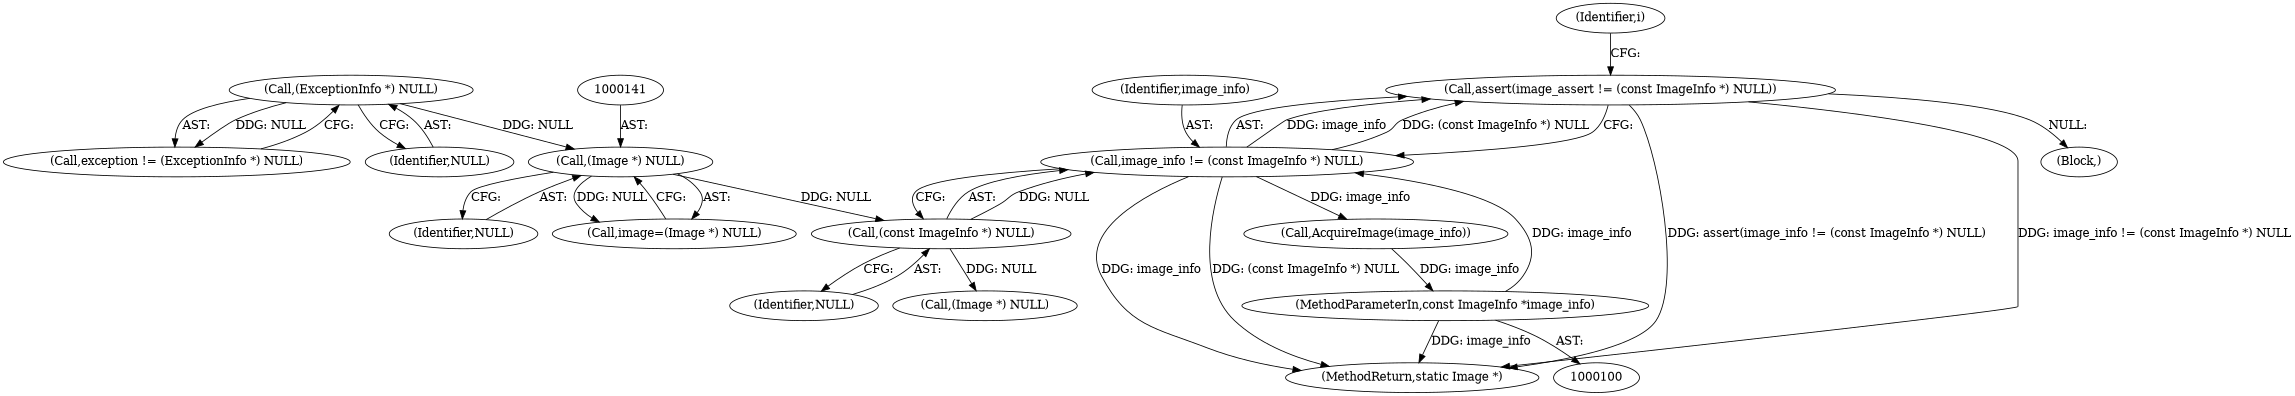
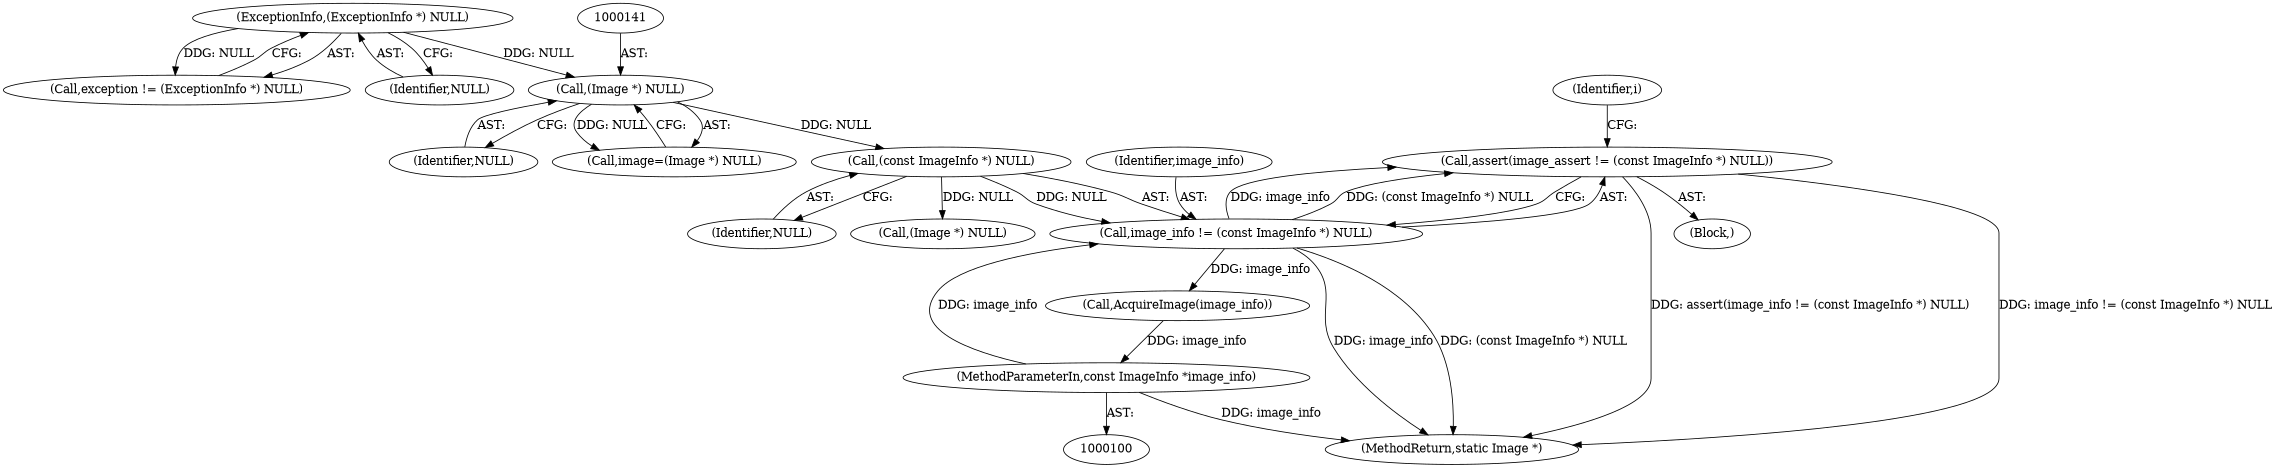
  digraph {
    n1 [label="(Call,assert(image_assert != (const ImageInfo *) NULL))"]
    n2 [label="(Call,image_info != (const ImageInfo *) NULL)"]
    n3 [label="(Block,)"]
    n4 [label="(MethodReturn,static Image *)"]
    n5 [label="(Call,(const ImageInfo *) NULL)"]
    n6 [label="(Call,AcquireImage(image_info))"]
    n7 [label="(Identifier,NULL)"]
    n8 [label="(Call,(Image *) NULL)"]
    n9 [label="(MethodParameterIn,const ImageInfo *image_info)"]
    1000100
    n11 [label="(Call,(Image *) NULL)"]
    n12 [label="(Identifier,NULL)"]
    n13 [label="(Call,image=(Image *) NULL)"]
-   n14 [label="(Call,(ExceptionInfo *) NULL)"]
+   n14 [label="(ExceptionInfo,(ExceptionInfo *) NULL)"]
    n15 [label="(Call,exception != (ExceptionInfo *) NULL)"]
    n16 [label="(Identifier,NULL)"]
    n17 [label="(Identifier,image_info)"]
    n18 [label="(Identifier,i)"]
    1000141
    n1 -> n2 [label="CFG: "]
-   n1 -> n3 [label="NULL: "]
+   n1 -> n3 [label="AST: "]
    n1 -> n4 [label="DDG: assert(image_info != (const ImageInfo *) NULL)"]
    n1 -> n4 [label="DDG: image_info != (const ImageInfo *) NULL"]
    n2 -> n1 [label="AST: "]
    n2 -> n1 [label="DDG: image_info"]
    n2 -> n1 [label="DDG: (const ImageInfo *) NULL"]
    n2 -> n4 [label="DDG: image_info"]
    n2 -> n4 [label="DDG: (const ImageInfo *) NULL"]
-   n2 -> n5 [label="CFG: "]
    n2 -> n6 [label="DDG: image_info"]
    n5 -> n2 [label="AST: "]
    n5 -> n2 [label="DDG: NULL"]
    n5 -> n7 [label="CFG: "]
    n5 -> n8 [label="DDG: NULL"]
    n6 -> n9 [label="DDG: image_info"]
    n7 -> n5 [label="AST: "]
    n9 -> n2 [label="DDG: image_info"]
    n9 -> n4 [label="DDG: image_info"]
    n9 -> 1000100 [label="AST: "]
    n11 -> n5 [label="DDG: NULL"]
    n11 -> n12 [label="CFG: "]
    n11 -> n13 [label="AST: "]
    n11 -> n13 [label="DDG: NULL"]
    n12 -> n11 [label="AST: "]
    n13 -> n11 [label="CFG: "]
    n14 -> n11 [label="DDG: NULL"]
    n14 -> n15 [label="AST: "]
    n14 -> n15 [label="DDG: NULL"]
    n14 -> n16 [label="CFG: "]
    n15 -> n14 [label="CFG: "]
    n16 -> n14 [label="AST: "]
    n17 -> n2 [label="AST: "]
    n18 -> n1 [label="CFG: "]
    1000141 -> n11 [label="AST: "]
  }
